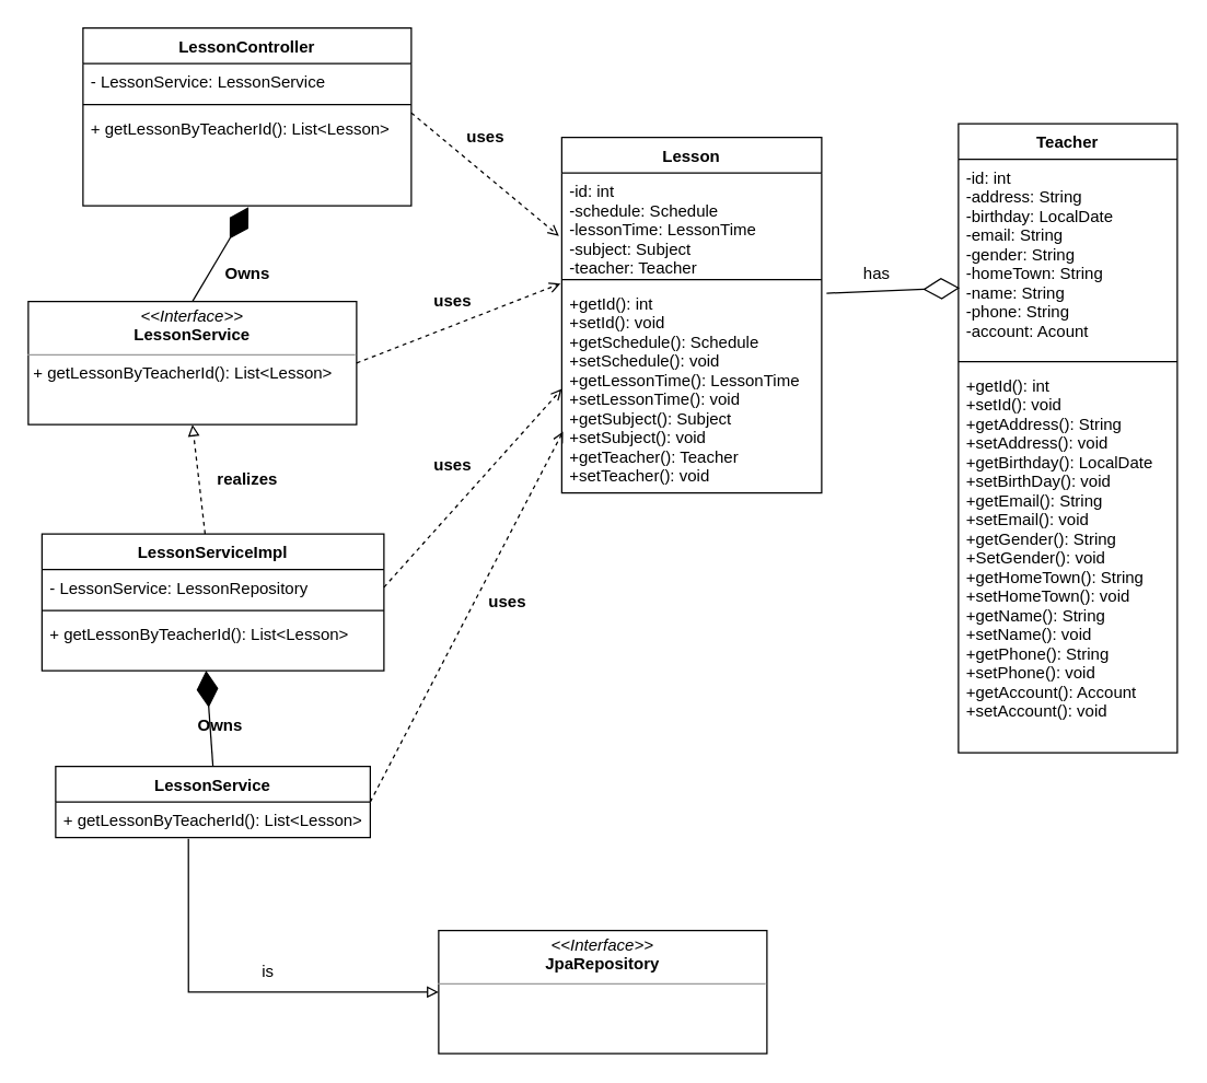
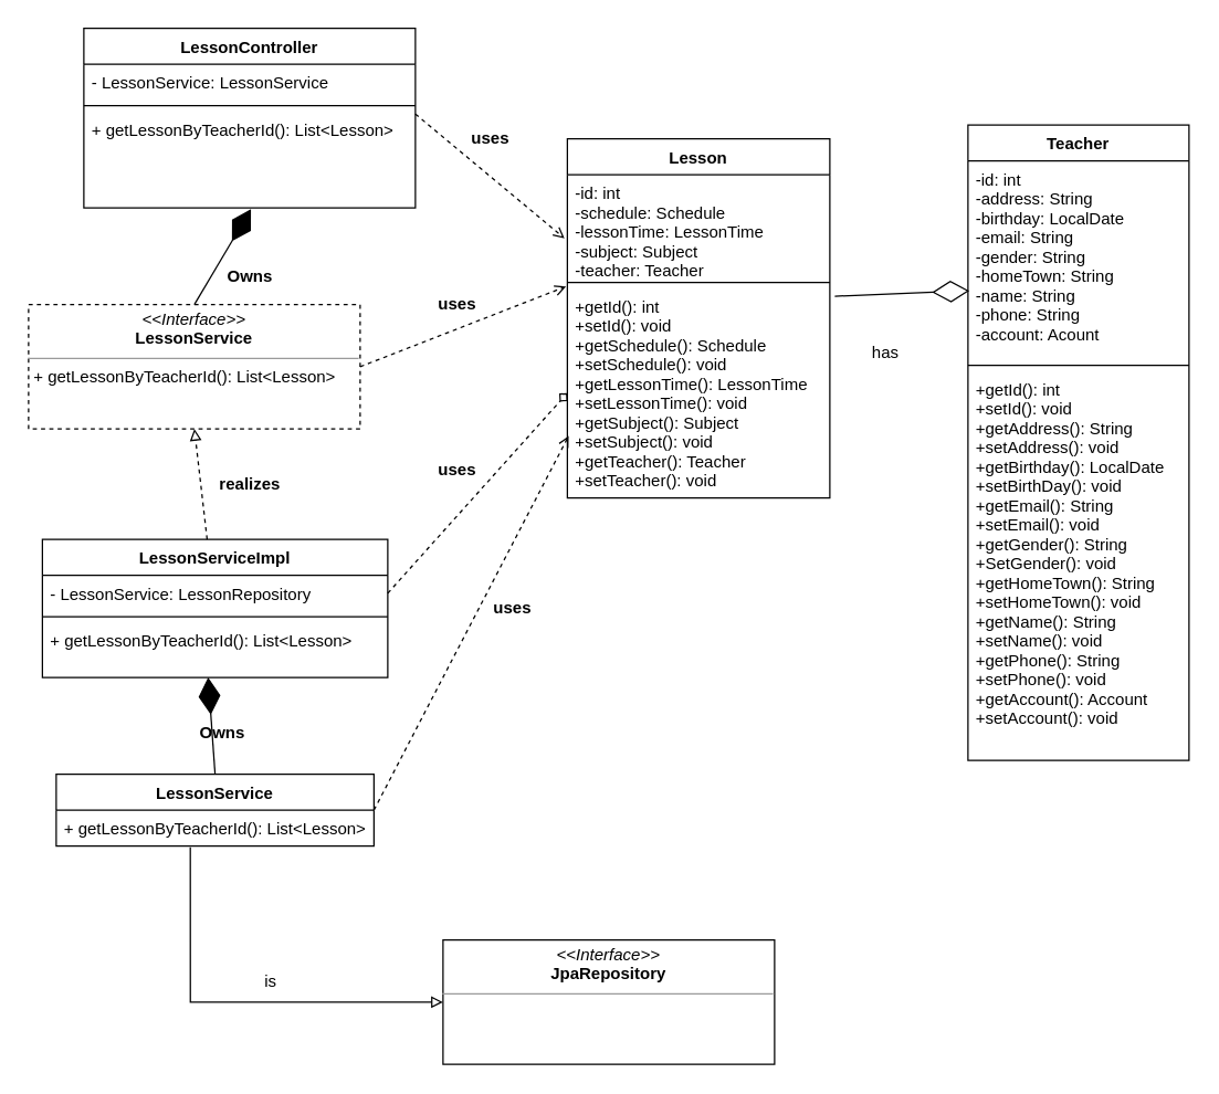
  <mxCell id="0" />
  <mxCell id="1" parent="0" />
  <mxCell id="2" value="LessonServiceImpl" style="swimlane;fontStyle=1;align=center;verticalAlign=top;childLayout=stackLayout;horizontal=1;startSize=26;horizontalStack=0;resizeParent=1;resizeParentMax=0;resizeLast=0;collapsible=1;marginBottom=0;" vertex="1" parent="1"><mxGeometry x="30" y="390" width="250" height="100" as="geometry" /></mxCell>
  <mxCell id="3" value="- LessonService: LessonRepository" style="text;strokeColor=none;fillColor=none;align=left;verticalAlign=top;spacingLeft=4;spacingRight=4;overflow=hidden;rotatable=0;points=[[0,0.5],[1,0.5]];portConstraint=eastwest;" vertex="1" parent="2"><mxGeometry y="26" width="250" height="26" as="geometry" /></mxCell>
  <mxCell id="4" value="" style="line;strokeWidth=1;fillColor=none;align=left;verticalAlign=middle;spacingTop=-1;spacingLeft=3;spacingRight=3;rotatable=0;labelPosition=right;points=[];portConstraint=eastwest;" vertex="1" parent="2"><mxGeometry y="52" width="250" height="8" as="geometry" /></mxCell>
  <mxCell id="5" value="+ getLessonByTeacherId(): List&lt;Lesson&gt;" style="text;strokeColor=none;fillColor=none;align=left;verticalAlign=top;spacingLeft=4;spacingRight=4;overflow=hidden;rotatable=0;points=[[0,0.5],[1,0.5]];portConstraint=eastwest;" vertex="1" parent="2"><mxGeometry y="60" width="250" height="40" as="geometry" /></mxCell>
  <mxCell id="6" value="LessonService" style="swimlane;fontStyle=1;align=center;verticalAlign=top;childLayout=stackLayout;horizontal=1;startSize=26;horizontalStack=0;resizeParent=1;resizeParentMax=0;resizeLast=0;collapsible=1;marginBottom=0;" vertex="1" parent="1"><mxGeometry x="40" y="560" width="230" height="52" as="geometry" /></mxCell>
  <mxCell id="7" value="+ getLessonByTeacherId(): List&lt;Lesson&gt;" style="text;strokeColor=none;fillColor=none;align=left;verticalAlign=top;spacingLeft=4;spacingRight=4;overflow=hidden;rotatable=0;points=[[0,0.5],[1,0.5]];portConstraint=eastwest;" vertex="1" parent="6"><mxGeometry y="26" width="230" height="26" as="geometry" /></mxCell>
  <mxCell id="8" value="LessonController" style="swimlane;fontStyle=1;align=center;verticalAlign=top;childLayout=stackLayout;horizontal=1;startSize=26;horizontalStack=0;resizeParent=1;resizeParentMax=0;resizeLast=0;collapsible=1;marginBottom=0;" vertex="1" parent="1"><mxGeometry x="60" y="20" width="240" height="130" as="geometry" /></mxCell>
  <mxCell id="9" value="- LessonService: LessonService" style="text;strokeColor=none;fillColor=none;align=left;verticalAlign=top;spacingLeft=4;spacingRight=4;overflow=hidden;rotatable=0;points=[[0,0.5],[1,0.5]];portConstraint=eastwest;" vertex="1" parent="8"><mxGeometry y="26" width="240" height="26" as="geometry" /></mxCell>
  <mxCell id="10" value="" style="line;strokeWidth=1;fillColor=none;align=left;verticalAlign=middle;spacingTop=-1;spacingLeft=3;spacingRight=3;rotatable=0;labelPosition=right;points=[];portConstraint=eastwest;" vertex="1" parent="8"><mxGeometry y="52" width="240" height="8" as="geometry" /></mxCell>
  <mxCell id="11" value="+ getLessonByTeacherId(): List&lt;Lesson&gt;" style="text;strokeColor=none;fillColor=none;align=left;verticalAlign=top;spacingLeft=4;spacingRight=4;overflow=hidden;rotatable=0;points=[[0,0.5],[1,0.5]];portConstraint=eastwest;" vertex="1" parent="8"><mxGeometry y="60" width="240" height="70" as="geometry" /></mxCell>
- <mxCell id="12" value="&lt;p style=&quot;margin: 0px ; margin-top: 4px ; text-align: center&quot;&gt;&lt;i&gt;&amp;lt;&amp;lt;Interface&amp;gt;&amp;gt;&lt;/i&gt;&lt;br&gt;&lt;b&gt;LessonService&lt;/b&gt;&lt;/p&gt;&lt;hr size=&quot;1&quot;&gt;&lt;p style=&quot;margin: 0px ; margin-left: 4px&quot;&gt;+ getLessonByTeacherId(): List&amp;lt;Lesson&amp;gt;&lt;br&gt;&lt;/p&gt;" style="verticalAlign=top;align=left;overflow=fill;fontSize=12;fontFamily=Helvetica;html=1;" vertex="1" parent="1"><mxGeometry x="20" y="220" width="240" height="90" as="geometry" /></mxCell>
+ <mxCell id="12" value="&lt;p style=&quot;margin: 0px ; margin-top: 4px ; text-align: center&quot;&gt;&lt;i&gt;&amp;lt;&amp;lt;Interface&amp;gt;&amp;gt;&lt;/i&gt;&lt;br&gt;&lt;b&gt;LessonService&lt;/b&gt;&lt;/p&gt;&lt;hr size=&quot;1&quot;&gt;&lt;p style=&quot;margin: 0px ; margin-left: 4px&quot;&gt;+ getLessonByTeacherId(): List&amp;lt;Lesson&amp;gt;&lt;br&gt;&lt;/p&gt;" style="verticalAlign=top;align=left;overflow=fill;fontSize=12;fontFamily=Helvetica;html=1;dashed=1;" vertex="1" parent="1"><mxGeometry x="20" y="220" width="240" height="90" as="geometry" /></mxCell>
  <mxCell id="13" value="Lesson" style="swimlane;fontStyle=1;align=center;verticalAlign=top;childLayout=stackLayout;horizontal=1;startSize=26;horizontalStack=0;resizeParent=1;resizeParentMax=0;resizeLast=0;collapsible=1;marginBottom=0;" vertex="1" parent="1"><mxGeometry x="410" y="100" width="190" height="260" as="geometry" /></mxCell>
  <mxCell id="14" value="-id: int&#10;-schedule: Schedule&#10;-lessonTime: LessonTime&#10;-subject: Subject&#10;-teacher: Teacher" style="text;strokeColor=none;fillColor=none;align=left;verticalAlign=top;spacingLeft=4;spacingRight=4;overflow=hidden;rotatable=0;points=[[0,0.5],[1,0.5]];portConstraint=eastwest;" vertex="1" parent="13"><mxGeometry y="26" width="190" height="74" as="geometry" /></mxCell>
  <mxCell id="15" value="" style="line;strokeWidth=1;fillColor=none;align=left;verticalAlign=middle;spacingTop=-1;spacingLeft=3;spacingRight=3;rotatable=0;labelPosition=right;points=[];portConstraint=eastwest;" vertex="1" parent="13"><mxGeometry y="100" width="190" height="8" as="geometry" /></mxCell>
  <mxCell id="16" value="+getId(): int&#10;+setId(): void&#10;+getSchedule(): Schedule&#10;+setSchedule(): void&#10;+getLessonTime(): LessonTime&#10;+setLessonTime(): void&#10;+getSubject(): Subject&#10;+setSubject(): void&#10;+getTeacher(): Teacher&#10;+setTeacher(): void" style="text;strokeColor=none;fillColor=none;align=left;verticalAlign=top;spacingLeft=4;spacingRight=4;overflow=hidden;rotatable=0;points=[[0,0.5],[1,0.5]];portConstraint=eastwest;" vertex="1" parent="13"><mxGeometry y="108" width="190" height="152" as="geometry" /></mxCell>
  <mxCell id="17" value="Teacher" style="swimlane;fontStyle=1;align=center;verticalAlign=top;childLayout=stackLayout;horizontal=1;startSize=26;horizontalStack=0;resizeParent=1;resizeParentMax=0;resizeLast=0;collapsible=1;marginBottom=0;" vertex="1" parent="1"><mxGeometry x="700" y="90" width="160" height="460" as="geometry" /></mxCell>
  <mxCell id="18" value="-id: int&#10;-address: String&#10;-birthday: LocalDate&#10;-email: String&#10;-gender: String&#10;-homeTown: String&#10;-name: String&#10;-phone: String&#10;-account: Acount&#10;" style="text;strokeColor=none;fillColor=none;align=left;verticalAlign=top;spacingLeft=4;spacingRight=4;overflow=hidden;rotatable=0;points=[[0,0.5],[1,0.5]];portConstraint=eastwest;" vertex="1" parent="17"><mxGeometry y="26" width="160" height="144" as="geometry" /></mxCell>
  <mxCell id="19" value="" style="line;strokeWidth=1;fillColor=none;align=left;verticalAlign=middle;spacingTop=-1;spacingLeft=3;spacingRight=3;rotatable=0;labelPosition=right;points=[];portConstraint=eastwest;" vertex="1" parent="17"><mxGeometry y="170" width="160" height="8" as="geometry" /></mxCell>
  <mxCell id="20" value="+getId(): int&#10;+setId(): void&#10;+getAddress(): String&#10;+setAddress(): void&#10;+getBirthday(): LocalDate&#10;+setBirthDay(): void&#10;+getEmail(): String&#10;+setEmail(): void&#10;+getGender(): String&#10;+SetGender(): void&#10;+getHomeTown(): String&#10;+setHomeTown(): void&#10;+getName(): String&#10;+setName(): void&#10;+getPhone(): String&#10;+setPhone(): void&#10;+getAccount(): Account&#10;+setAccount(): void" style="text;strokeColor=none;fillColor=none;align=left;verticalAlign=top;spacingLeft=4;spacingRight=4;overflow=hidden;rotatable=0;points=[[0,0.5],[1,0.5]];portConstraint=eastwest;" vertex="1" parent="17"><mxGeometry y="178" width="160" height="282" as="geometry" /></mxCell>
  <mxCell id="21" value="" style="endArrow=diamondThin;endFill=0;endSize=24;html=1;entryX=0.006;entryY=0.653;entryDx=0;entryDy=0;entryPerimeter=0;exitX=1.019;exitY=0.039;exitDx=0;exitDy=0;exitPerimeter=0;" edge="1" parent="1" source="16" target="18"><mxGeometry width="160" relative="1" as="geometry"><mxPoint x="500" y="100" as="sourcePoint" /><mxPoint x="660" y="100" as="targetPoint" /><Array as="points" /></mxGeometry></mxCell>
  <mxCell id="22" value="" style="endArrow=block;html=1;labelBackgroundColor=#000000;fillColor=#000000;entryX=0.5;entryY=1;entryDx=0;entryDy=0;dashed=1;endFill=0;entryPerimeter=0;" edge="1" parent="1" source="2" target="12"><mxGeometry width="50" height="50" relative="1" as="geometry"><mxPoint x="72.75" y="380" as="sourcePoint" /><mxPoint x="130" y="290" as="targetPoint" /></mxGeometry></mxCell>
  <mxCell id="23" value="" style="endArrow=diamondThin;endFill=1;endSize=24;html=1;labelBackgroundColor=#000000;fillColor=#000000;exitX=0.5;exitY=0;exitDx=0;exitDy=0;entryX=0.48;entryY=1;entryDx=0;entryDy=0;entryPerimeter=0;" edge="1" parent="1" source="6" target="5"><mxGeometry width="160" relative="1" as="geometry"><mxPoint x="117.5" y="600" as="sourcePoint" /><mxPoint x="132.5" y="530" as="targetPoint" /><Array as="points" /></mxGeometry></mxCell>
  <mxCell id="24" value="" style="endArrow=diamondThin;endFill=1;endSize=24;html=1;labelBackgroundColor=#000000;fillColor=#000000;exitX=0.5;exitY=0;exitDx=0;exitDy=0;entryX=0.504;entryY=1.014;entryDx=0;entryDy=0;entryPerimeter=0;" edge="1" parent="1" source="12" target="11"><mxGeometry width="160" relative="1" as="geometry"><mxPoint x="215" y="230" as="sourcePoint" /><mxPoint x="180" y="150" as="targetPoint" /><Array as="points" /></mxGeometry></mxCell>
  <mxCell id="25" style="edgeStyle=orthogonalEdgeStyle;rounded=0;orthogonalLoop=1;jettySize=auto;html=1;endArrow=block;endFill=0;entryX=0;entryY=0.5;entryDx=0;entryDy=0;exitX=0.422;exitY=1.038;exitDx=0;exitDy=0;exitPerimeter=0;" edge="1" parent="1" target="26" source="7"><mxGeometry relative="1" as="geometry"><mxPoint x="350" y="610" as="targetPoint" /><Array as="points"><mxPoint x="137" y="725" /></Array><mxPoint x="110" y="680" as="sourcePoint" /></mxGeometry></mxCell>
  <mxCell id="26" value="&lt;p style=&quot;margin: 0px ; margin-top: 4px ; text-align: center&quot;&gt;&lt;i&gt;&amp;lt;&amp;lt;Interface&amp;gt;&amp;gt;&lt;/i&gt;&lt;br&gt;&lt;b&gt;JpaRepository&lt;/b&gt;&lt;/p&gt;&lt;hr size=&quot;1&quot;&gt;&lt;p style=&quot;margin: 0px ; margin-left: 4px&quot;&gt;&lt;br&gt;&lt;/p&gt;" style="verticalAlign=top;align=left;overflow=fill;fontSize=12;fontFamily=Helvetica;html=1;" vertex="1" parent="1"><mxGeometry x="320" y="680" width="240" height="90" as="geometry" /></mxCell>
  <mxCell id="27" value="&lt;span style=&quot;font-weight: 400&quot;&gt;is&lt;/span&gt;" style="text;html=1;resizable=0;autosize=1;align=center;verticalAlign=middle;points=[];fillColor=none;strokeColor=none;rounded=0;fontStyle=1" vertex="1" parent="1"><mxGeometry x="185" y="700" width="20" height="20" as="geometry" /></mxCell>
  <mxCell id="28" value="&lt;b&gt;Owns&lt;/b&gt;" style="text;html=1;resizable=0;autosize=1;align=center;verticalAlign=middle;points=[];fillColor=none;strokeColor=none;rounded=0;" vertex="1" parent="1"><mxGeometry x="135" y="520" width="50" height="20" as="geometry" /></mxCell>
  <mxCell id="29" value="&lt;b&gt;Owns&lt;/b&gt;" style="text;html=1;resizable=0;autosize=1;align=center;verticalAlign=middle;points=[];fillColor=none;strokeColor=none;rounded=0;" vertex="1" parent="1"><mxGeometry x="155" y="190" width="50" height="20" as="geometry" /></mxCell>
  <mxCell id="30" value="&lt;b&gt;realizes&lt;/b&gt;" style="text;html=1;resizable=0;autosize=1;align=center;verticalAlign=middle;points=[];fillColor=none;strokeColor=none;rounded=0;" vertex="1" parent="1"><mxGeometry x="150" y="340" width="60" height="20" as="geometry" /></mxCell>
- <mxCell id="31" value="has" style="text;html=1;resizable=0;autosize=1;align=center;verticalAlign=middle;points=[];fillColor=none;strokeColor=none;rounded=0;" vertex="1" parent="1"><mxGeometry x="625" y="190" width="30" height="20" as="geometry" /></mxCell>
+ <mxCell id="31" value="has" style="text;html=1;resizable=0;autosize=1;align=center;verticalAlign=middle;points=[];fillColor=none;strokeColor=none;rounded=0;" vertex="1" parent="1"><mxGeometry x="625" y="245" width="30" height="20" as="geometry" /></mxCell>
  <mxCell id="32" value="" style="endArrow=open;html=1;entryX=-0.005;entryY=-0.007;entryDx=0;entryDy=0;exitX=1;exitY=0.5;exitDx=0;exitDy=0;endFill=0;dashed=1;entryPerimeter=0;" edge="1" parent="1" source="12" target="16"><mxGeometry width="50" height="50" relative="1" as="geometry"><mxPoint x="260.004" y="270" as="sourcePoint" /><mxPoint x="463.99" y="285" as="targetPoint" /></mxGeometry></mxCell>
- <mxCell id="33" value="" style="endArrow=open;html=1;entryX=0;entryY=0.5;entryDx=0;entryDy=0;exitX=1;exitY=0.5;exitDx=0;exitDy=0;endFill=0;dashed=1;" edge="1" parent="1" source="3" target="16"><mxGeometry width="50" height="50" relative="1" as="geometry"><mxPoint x="250.004" y="430" as="sourcePoint" /><mxPoint x="453.99" y="445" as="targetPoint" /></mxGeometry></mxCell>
+ <mxCell id="33" value="" style="endArrow=diamond;html=1;entryX=0;entryY=0.5;entryDx=0;entryDy=0;exitX=1;exitY=0.5;exitDx=0;exitDy=0;endFill=0;dashed=1;" edge="1" parent="1" source="3" target="16"><mxGeometry width="50" height="50" relative="1" as="geometry"><mxPoint x="250.004" y="430" as="sourcePoint" /><mxPoint x="453.99" y="445" as="targetPoint" /></mxGeometry></mxCell>
  <mxCell id="34" value="" style="endArrow=open;html=1;exitX=1;exitY=0.5;exitDx=0;exitDy=0;endFill=0;dashed=1;entryX=0.005;entryY=0.704;entryDx=0;entryDy=0;entryPerimeter=0;" edge="1" parent="1" source="6" target="16"><mxGeometry width="50" height="50" relative="1" as="geometry"><mxPoint x="206.014" y="457" as="sourcePoint" /><mxPoint x="410" y="330" as="targetPoint" /></mxGeometry></mxCell>
  <mxCell id="35" value="" style="endArrow=open;html=1;entryX=-0.011;entryY=0.622;entryDx=0;entryDy=0;exitX=1;exitY=0.029;exitDx=0;exitDy=0;endFill=0;dashed=1;exitPerimeter=0;entryPerimeter=0;" edge="1" parent="1" source="11" target="14"><mxGeometry width="50" height="50" relative="1" as="geometry"><mxPoint x="300.004" y="75" as="sourcePoint" /><mxPoint x="503.99" y="90" as="targetPoint" /></mxGeometry></mxCell>
  <mxCell id="36" value="&lt;b&gt;uses&lt;/b&gt;" style="text;html=1;resizable=0;autosize=1;align=center;verticalAlign=middle;points=[];fillColor=none;strokeColor=none;rounded=0;" vertex="1" parent="1"><mxGeometry x="334" y="90" width="40" height="20" as="geometry" /></mxCell>
  <mxCell id="37" value="&lt;b&gt;uses&lt;/b&gt;" style="text;html=1;resizable=0;autosize=1;align=center;verticalAlign=middle;points=[];fillColor=none;strokeColor=none;rounded=0;" vertex="1" parent="1"><mxGeometry x="310" y="210" width="40" height="20" as="geometry" /></mxCell>
  <mxCell id="38" value="&lt;b&gt;uses&lt;/b&gt;" style="text;html=1;resizable=0;autosize=1;align=center;verticalAlign=middle;points=[];fillColor=none;strokeColor=none;rounded=0;" vertex="1" parent="1"><mxGeometry x="310" y="330" width="40" height="20" as="geometry" /></mxCell>
  <mxCell id="39" value="&lt;b&gt;uses&lt;/b&gt;" style="text;html=1;resizable=0;autosize=1;align=center;verticalAlign=middle;points=[];fillColor=none;strokeColor=none;rounded=0;" vertex="1" parent="1"><mxGeometry x="350" y="430" width="40" height="20" as="geometry" /></mxCell>
